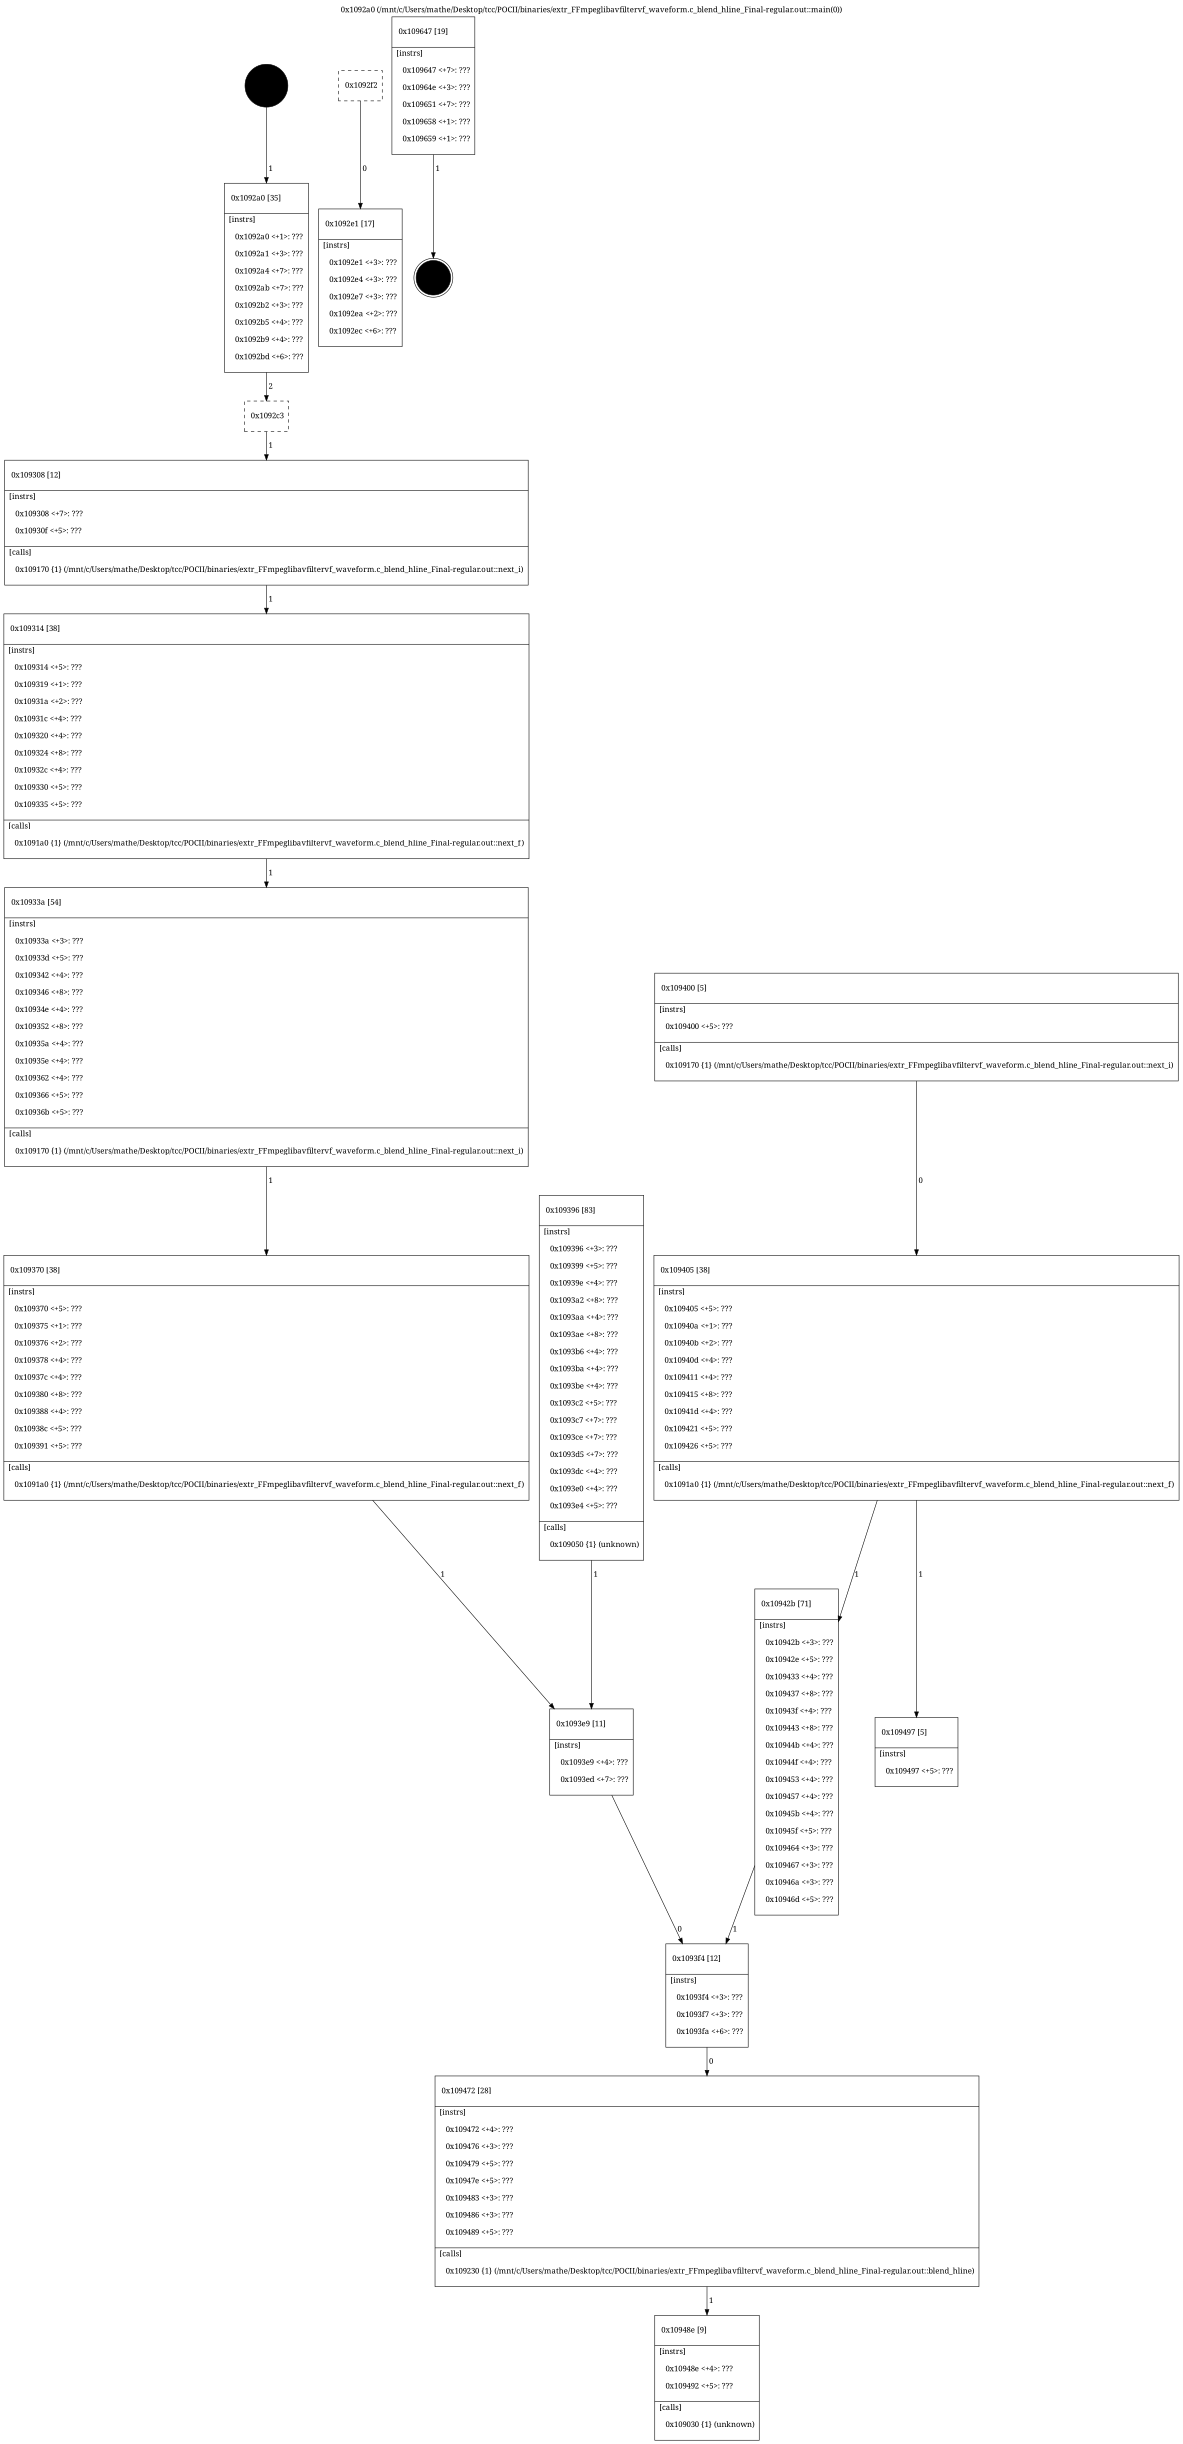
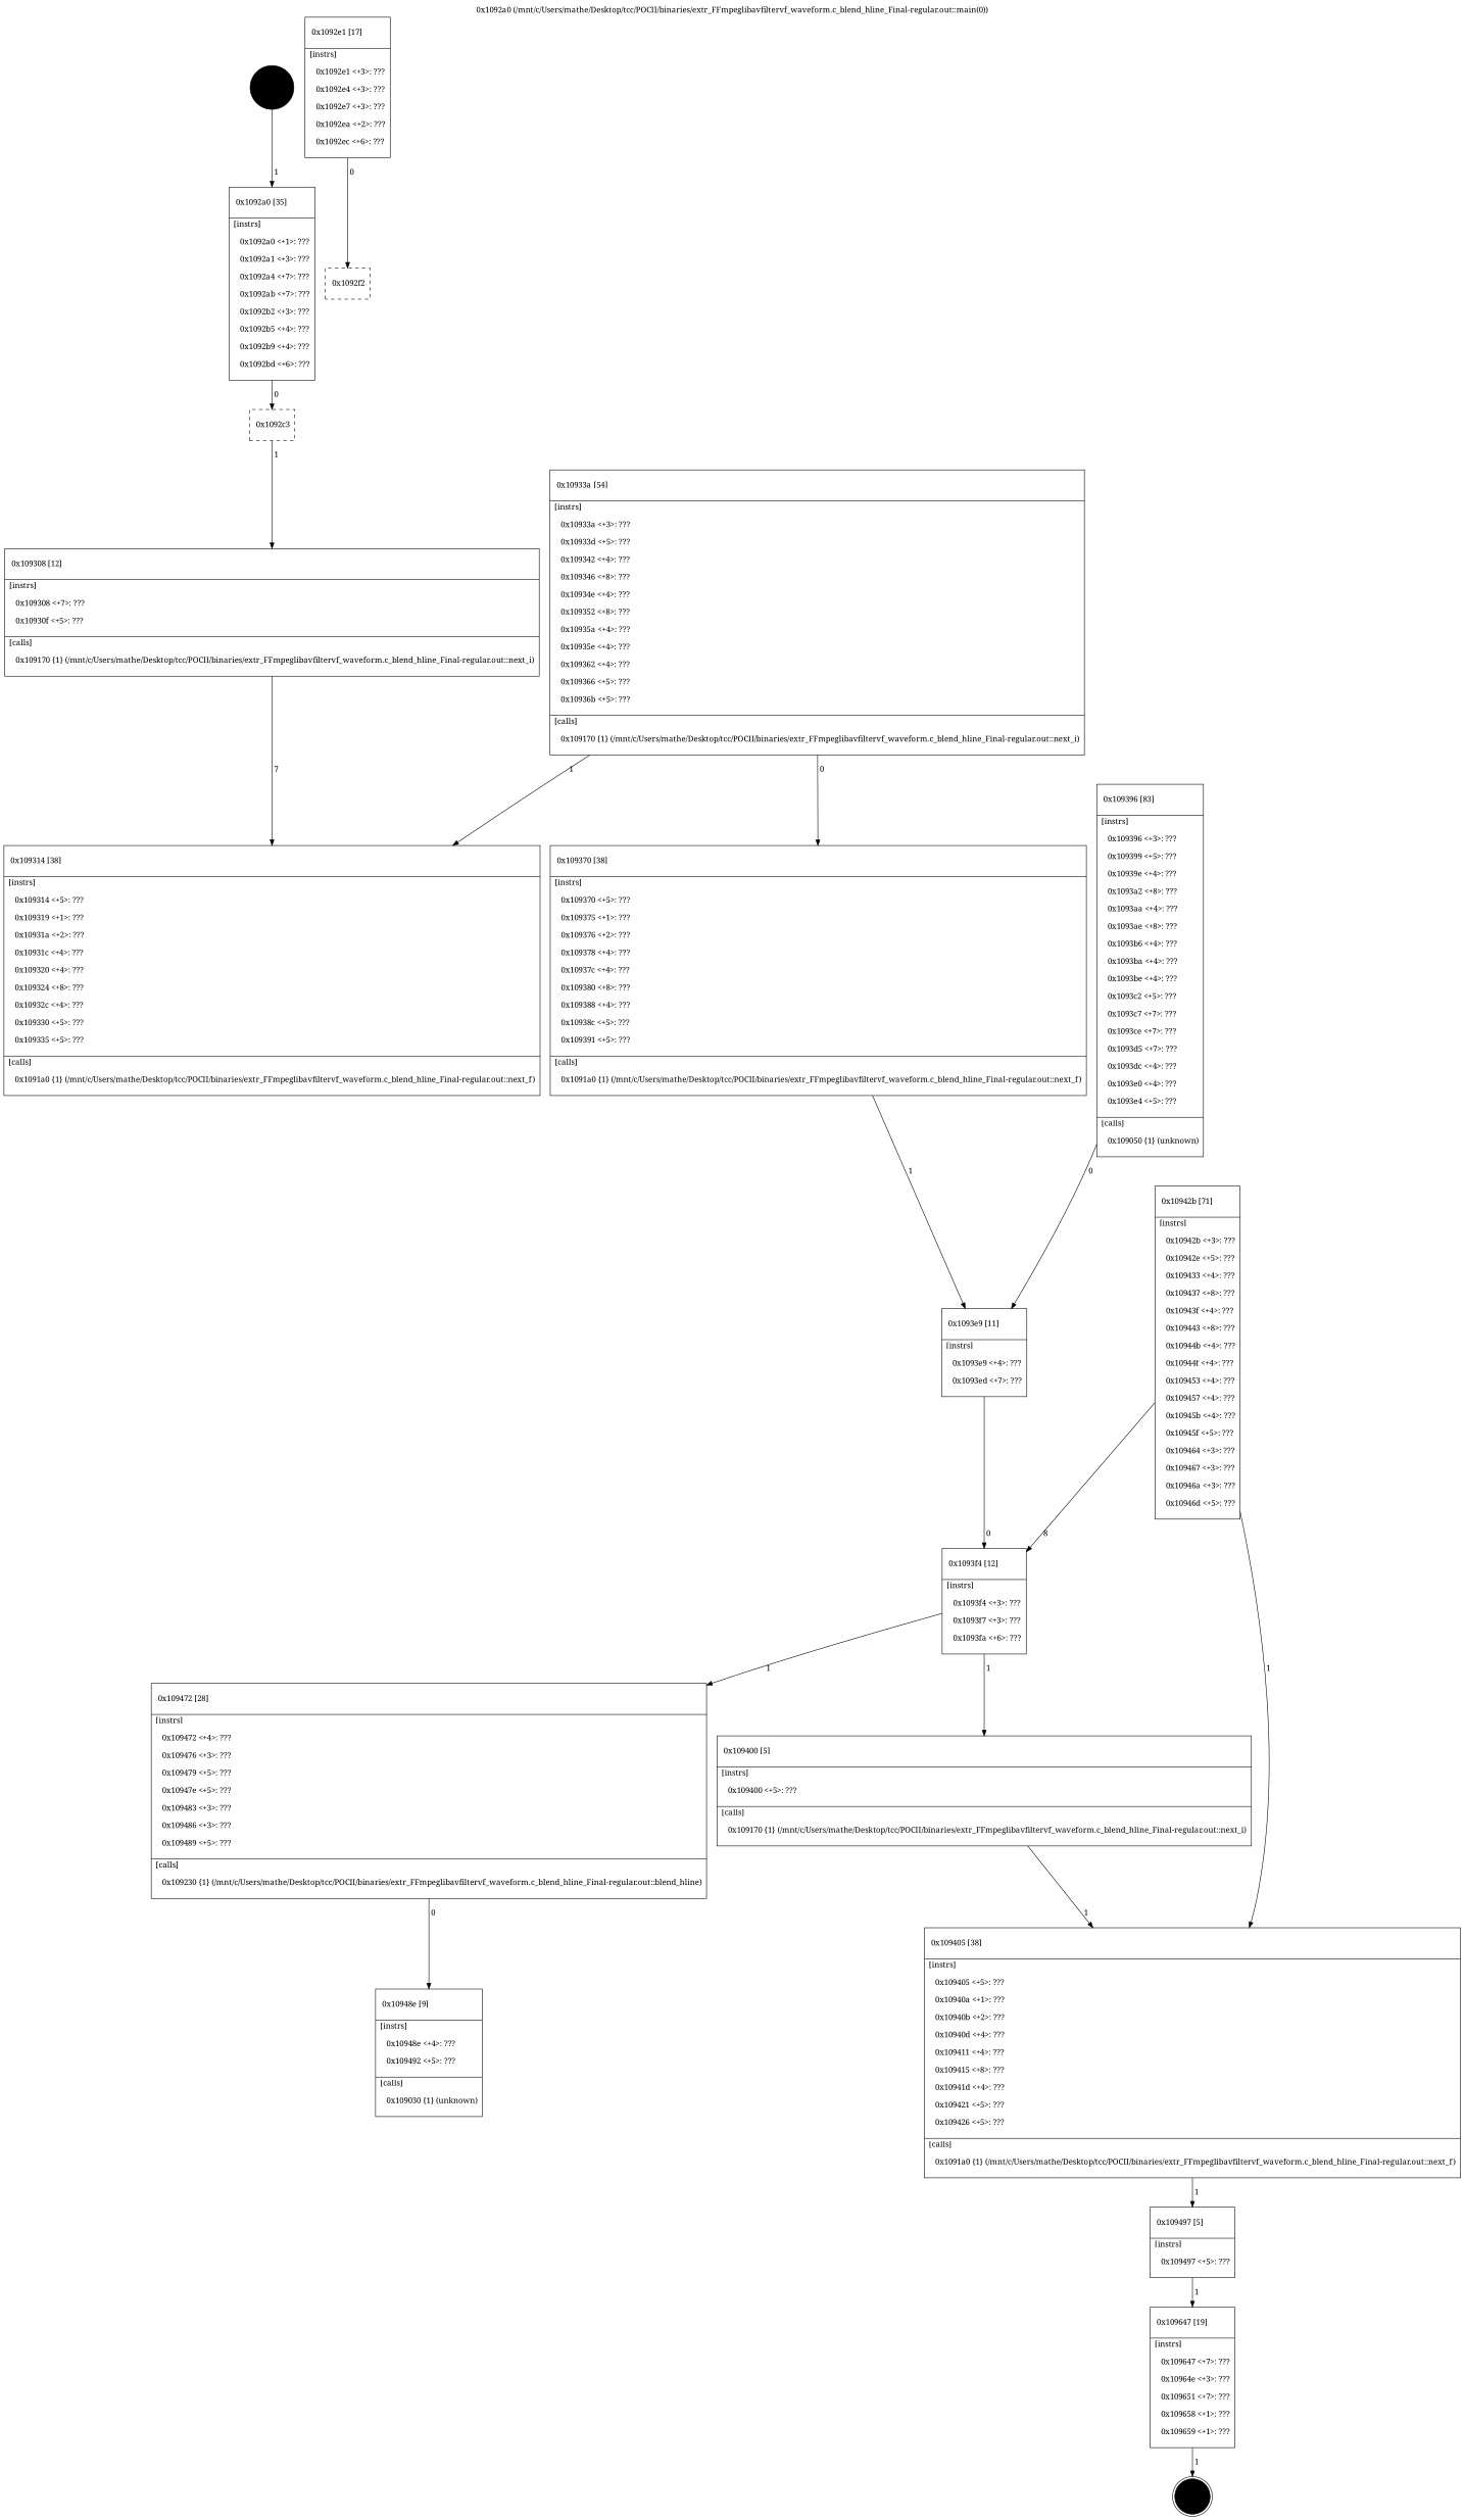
  digraph {
    fontname="Noto Serif"
    label="0x1092a0 (/mnt/c/Users/mathe/Desktop/tcc/POCII/binaries/extr_FFmpeglibavfiltervf_waveform.c_blend_hline_Final-regular.out::main(0))"
    labelloc=t
    node [fontname="Noto Serif" shape=record]
    edge [fontname="Noto Serif"]
    Entry [fillcolor=black height=0.3 shape=circle style=filled width=0.3]
    n2 [label="{\n     0x1092a0 [35]\l\n     | [instrs]\l\n     &nbsp;&nbsp;0x1092a0 \<+1\>: ???\l\n     &nbsp;&nbsp;0x1092a1 \<+3\>: ???\l\n     &nbsp;&nbsp;0x1092a4 \<+7\>: ???\l\n     &nbsp;&nbsp;0x1092ab \<+7\>: ???\l\n     &nbsp;&nbsp;0x1092b2 \<+3\>: ???\l\n     &nbsp;&nbsp;0x1092b5 \<+4\>: ???\l\n     &nbsp;&nbsp;0x1092b9 \<+4\>: ???\l\n     &nbsp;&nbsp;0x1092bd \<+6\>: ???\l\n  }"]
    n3 [label="{\n     0x1092c3\l\n  }" style=dashed]
    n4 [label="{\n     0x109308 [12]\l\n     | [instrs]\l\n     &nbsp;&nbsp;0x109308 \<+7\>: ???\l\n     &nbsp;&nbsp;0x10930f \<+5\>: ???\l\n     | [calls]\l\n     &nbsp;&nbsp;0x109170 \{1\} (/mnt/c/Users/mathe/Desktop/tcc/POCII/binaries/extr_FFmpeglibavfiltervf_waveform.c_blend_hline_Final-regular.out::next_i)\l\n  }"]
    n5 [label="{\n     0x1092e1 [17]\l\n     | [instrs]\l\n     &nbsp;&nbsp;0x1092e1 \<+3\>: ???\l\n     &nbsp;&nbsp;0x1092e4 \<+3\>: ???\l\n     &nbsp;&nbsp;0x1092e7 \<+3\>: ???\l\n     &nbsp;&nbsp;0x1092ea \<+2\>: ???\l\n     &nbsp;&nbsp;0x1092ec \<+6\>: ???\l\n  }"]
    n6 [label="{\n     0x1092f2\l\n  }" style=dashed]
    n7 [label="{\n     0x109314 [38]\l\n     | [instrs]\l\n     &nbsp;&nbsp;0x109314 \<+5\>: ???\l\n     &nbsp;&nbsp;0x109319 \<+1\>: ???\l\n     &nbsp;&nbsp;0x10931a \<+2\>: ???\l\n     &nbsp;&nbsp;0x10931c \<+4\>: ???\l\n     &nbsp;&nbsp;0x109320 \<+4\>: ???\l\n     &nbsp;&nbsp;0x109324 \<+8\>: ???\l\n     &nbsp;&nbsp;0x10932c \<+4\>: ???\l\n     &nbsp;&nbsp;0x109330 \<+5\>: ???\l\n     &nbsp;&nbsp;0x109335 \<+5\>: ???\l\n     | [calls]\l\n     &nbsp;&nbsp;0x1091a0 \{1\} (/mnt/c/Users/mathe/Desktop/tcc/POCII/binaries/extr_FFmpeglibavfiltervf_waveform.c_blend_hline_Final-regular.out::next_f)\l\n  }"]
    n8 [label="{\n     0x10933a [54]\l\n     | [instrs]\l\n     &nbsp;&nbsp;0x10933a \<+3\>: ???\l\n     &nbsp;&nbsp;0x10933d \<+5\>: ???\l\n     &nbsp;&nbsp;0x109342 \<+4\>: ???\l\n     &nbsp;&nbsp;0x109346 \<+8\>: ???\l\n     &nbsp;&nbsp;0x10934e \<+4\>: ???\l\n     &nbsp;&nbsp;0x109352 \<+8\>: ???\l\n     &nbsp;&nbsp;0x10935a \<+4\>: ???\l\n     &nbsp;&nbsp;0x10935e \<+4\>: ???\l\n     &nbsp;&nbsp;0x109362 \<+4\>: ???\l\n     &nbsp;&nbsp;0x109366 \<+5\>: ???\l\n     &nbsp;&nbsp;0x10936b \<+5\>: ???\l\n     | [calls]\l\n     &nbsp;&nbsp;0x109170 \{1\} (/mnt/c/Users/mathe/Desktop/tcc/POCII/binaries/extr_FFmpeglibavfiltervf_waveform.c_blend_hline_Final-regular.out::next_i)\l\n  }"]
    n9 [label="{\n     0x109370 [38]\l\n     | [instrs]\l\n     &nbsp;&nbsp;0x109370 \<+5\>: ???\l\n     &nbsp;&nbsp;0x109375 \<+1\>: ???\l\n     &nbsp;&nbsp;0x109376 \<+2\>: ???\l\n     &nbsp;&nbsp;0x109378 \<+4\>: ???\l\n     &nbsp;&nbsp;0x10937c \<+4\>: ???\l\n     &nbsp;&nbsp;0x109380 \<+8\>: ???\l\n     &nbsp;&nbsp;0x109388 \<+4\>: ???\l\n     &nbsp;&nbsp;0x10938c \<+5\>: ???\l\n     &nbsp;&nbsp;0x109391 \<+5\>: ???\l\n     | [calls]\l\n     &nbsp;&nbsp;0x1091a0 \{1\} (/mnt/c/Users/mathe/Desktop/tcc/POCII/binaries/extr_FFmpeglibavfiltervf_waveform.c_blend_hline_Final-regular.out::next_f)\l\n  }"]
    n10 [label="{\n     0x1093e9 [11]\l\n     | [instrs]\l\n     &nbsp;&nbsp;0x1093e9 \<+4\>: ???\l\n     &nbsp;&nbsp;0x1093ed \<+7\>: ???\l\n  }"]
    n11 [label="{\n     0x109396 [83]\l\n     | [instrs]\l\n     &nbsp;&nbsp;0x109396 \<+3\>: ???\l\n     &nbsp;&nbsp;0x109399 \<+5\>: ???\l\n     &nbsp;&nbsp;0x10939e \<+4\>: ???\l\n     &nbsp;&nbsp;0x1093a2 \<+8\>: ???\l\n     &nbsp;&nbsp;0x1093aa \<+4\>: ???\l\n     &nbsp;&nbsp;0x1093ae \<+8\>: ???\l\n     &nbsp;&nbsp;0x1093b6 \<+4\>: ???\l\n     &nbsp;&nbsp;0x1093ba \<+4\>: ???\l\n     &nbsp;&nbsp;0x1093be \<+4\>: ???\l\n     &nbsp;&nbsp;0x1093c2 \<+5\>: ???\l\n     &nbsp;&nbsp;0x1093c7 \<+7\>: ???\l\n     &nbsp;&nbsp;0x1093ce \<+7\>: ???\l\n     &nbsp;&nbsp;0x1093d5 \<+7\>: ???\l\n     &nbsp;&nbsp;0x1093dc \<+4\>: ???\l\n     &nbsp;&nbsp;0x1093e0 \<+4\>: ???\l\n     &nbsp;&nbsp;0x1093e4 \<+5\>: ???\l\n     | [calls]\l\n     &nbsp;&nbsp;0x109050 \{1\} (unknown)\l\n  }"]
    n12 [label="{\n     0x1093f4 [12]\l\n     | [instrs]\l\n     &nbsp;&nbsp;0x1093f4 \<+3\>: ???\l\n     &nbsp;&nbsp;0x1093f7 \<+3\>: ???\l\n     &nbsp;&nbsp;0x1093fa \<+6\>: ???\l\n  }"]
    n13 [label="{\n     0x109472 [28]\l\n     | [instrs]\l\n     &nbsp;&nbsp;0x109472 \<+4\>: ???\l\n     &nbsp;&nbsp;0x109476 \<+3\>: ???\l\n     &nbsp;&nbsp;0x109479 \<+5\>: ???\l\n     &nbsp;&nbsp;0x10947e \<+5\>: ???\l\n     &nbsp;&nbsp;0x109483 \<+3\>: ???\l\n     &nbsp;&nbsp;0x109486 \<+3\>: ???\l\n     &nbsp;&nbsp;0x109489 \<+5\>: ???\l\n     | [calls]\l\n     &nbsp;&nbsp;0x109230 \{1\} (/mnt/c/Users/mathe/Desktop/tcc/POCII/binaries/extr_FFmpeglibavfiltervf_waveform.c_blend_hline_Final-regular.out::blend_hline)\l\n  }"]
    n14 [label="{\n     0x109400 [5]\l\n     | [instrs]\l\n     &nbsp;&nbsp;0x109400 \<+5\>: ???\l\n     | [calls]\l\n     &nbsp;&nbsp;0x109170 \{1\} (/mnt/c/Users/mathe/Desktop/tcc/POCII/binaries/extr_FFmpeglibavfiltervf_waveform.c_blend_hline_Final-regular.out::next_i)\l\n  }"]
    n15 [label="{\n     0x10948e [9]\l\n     | [instrs]\l\n     &nbsp;&nbsp;0x10948e \<+4\>: ???\l\n     &nbsp;&nbsp;0x109492 \<+5\>: ???\l\n     | [calls]\l\n     &nbsp;&nbsp;0x109030 \{1\} (unknown)\l\n  }"]
    n16 [label="{\n     0x109405 [38]\l\n     | [instrs]\l\n     &nbsp;&nbsp;0x109405 \<+5\>: ???\l\n     &nbsp;&nbsp;0x10940a \<+1\>: ???\l\n     &nbsp;&nbsp;0x10940b \<+2\>: ???\l\n     &nbsp;&nbsp;0x10940d \<+4\>: ???\l\n     &nbsp;&nbsp;0x109411 \<+4\>: ???\l\n     &nbsp;&nbsp;0x109415 \<+8\>: ???\l\n     &nbsp;&nbsp;0x10941d \<+4\>: ???\l\n     &nbsp;&nbsp;0x109421 \<+5\>: ???\l\n     &nbsp;&nbsp;0x109426 \<+5\>: ???\l\n     | [calls]\l\n     &nbsp;&nbsp;0x1091a0 \{1\} (/mnt/c/Users/mathe/Desktop/tcc/POCII/binaries/extr_FFmpeglibavfiltervf_waveform.c_blend_hline_Final-regular.out::next_f)\l\n  }"]
    n17 [label="{\n     0x10942b [71]\l\n     | [instrs]\l\n     &nbsp;&nbsp;0x10942b \<+3\>: ???\l\n     &nbsp;&nbsp;0x10942e \<+5\>: ???\l\n     &nbsp;&nbsp;0x109433 \<+4\>: ???\l\n     &nbsp;&nbsp;0x109437 \<+8\>: ???\l\n     &nbsp;&nbsp;0x10943f \<+4\>: ???\l\n     &nbsp;&nbsp;0x109443 \<+8\>: ???\l\n     &nbsp;&nbsp;0x10944b \<+4\>: ???\l\n     &nbsp;&nbsp;0x10944f \<+4\>: ???\l\n     &nbsp;&nbsp;0x109453 \<+4\>: ???\l\n     &nbsp;&nbsp;0x109457 \<+4\>: ???\l\n     &nbsp;&nbsp;0x10945b \<+4\>: ???\l\n     &nbsp;&nbsp;0x10945f \<+5\>: ???\l\n     &nbsp;&nbsp;0x109464 \<+3\>: ???\l\n     &nbsp;&nbsp;0x109467 \<+3\>: ???\l\n     &nbsp;&nbsp;0x10946a \<+3\>: ???\l\n     &nbsp;&nbsp;0x10946d \<+5\>: ???\l\n  }"]
    n18 [label="{\n     0x109497 [5]\l\n     | [instrs]\l\n     &nbsp;&nbsp;0x109497 \<+5\>: ???\l\n  }"]
    n19 [label="{\n     0x109647 [19]\l\n     | [instrs]\l\n     &nbsp;&nbsp;0x109647 \<+7\>: ???\l\n     &nbsp;&nbsp;0x10964e \<+3\>: ???\l\n     &nbsp;&nbsp;0x109651 \<+7\>: ???\l\n     &nbsp;&nbsp;0x109658 \<+1\>: ???\l\n     &nbsp;&nbsp;0x109659 \<+1\>: ???\l\n  }"]
    Exit [fillcolor=black height=0.3 peripheries=2 shape=circle style=filled width=0.3]
    Entry -> n2 [label=" 1"]
-   n2 -> n3 [label=" 2"]
+   n2 -> n3 [label=" 0"]
    n3 -> n4 [label=" 1"]
-   n4 -> n7 [label=" 1"]
-   n6 -> n5 [label=" 0"]
-   n7 -> n8 [label=" 1"]
-   n8 -> n9 [label=" 1"]
+   n4 -> n7 [label=" 7"]
+   n5 -> n6 [label=" 0"]
+   n8 -> n7 [label=" 1"]
+   n8 -> n9 [label=" 0"]
    n9 -> n10 [label=" 1"]
    n10 -> n12 [label=" 0"]
-   n11 -> n10 [label=" 1"]
-   n12 -> n13 [label=" 0"]
-   n13 -> n15 [label=" 1"]
-   n14 -> n16 [label=" 0"]
-   n16 -> n17 [label=" 1"]
+   n11 -> n10 [label=" 0"]
+   n12 -> n13 [label=" 1"]
+   n12 -> n14 [label=" 1"]
+   n13 -> n15 [label=" 0"]
+   n14 -> n16 [label=" 1"]
+   n17 -> n16 [label=" 1"]
    n16 -> n18 [label=" 1"]
-   n17 -> n12 [label=" 1"]
+   n17 -> n12 [label=" 8"]
+   n18 -> n19 [label=" 1"]
    n19 -> Exit [label=" 1"]
  }
